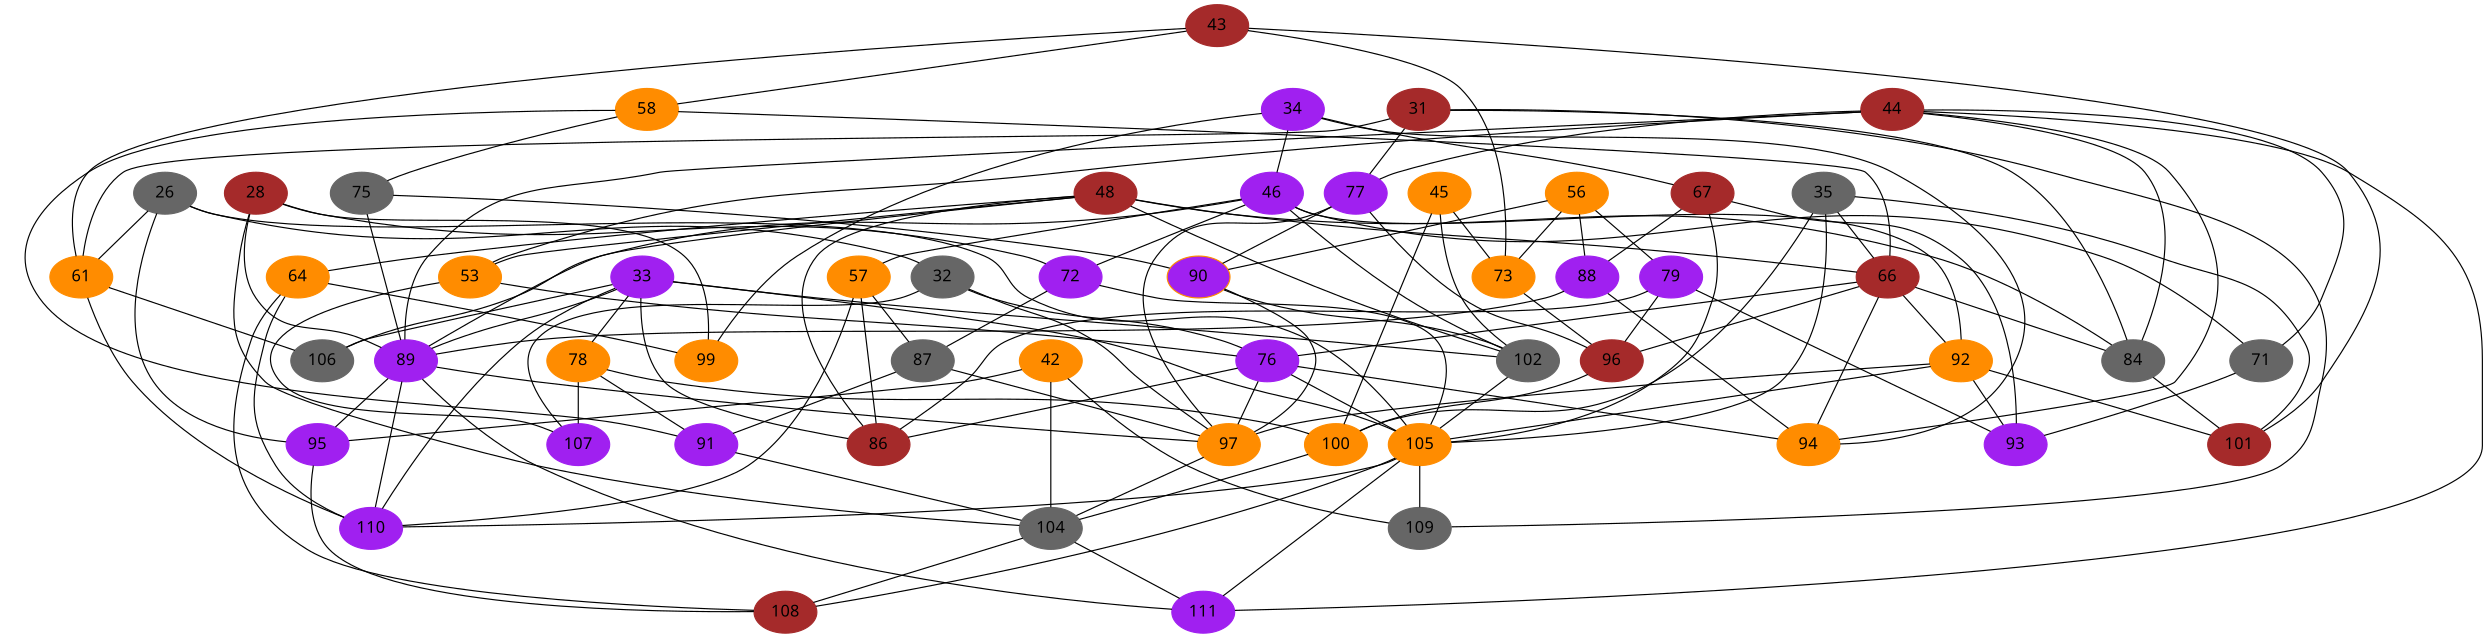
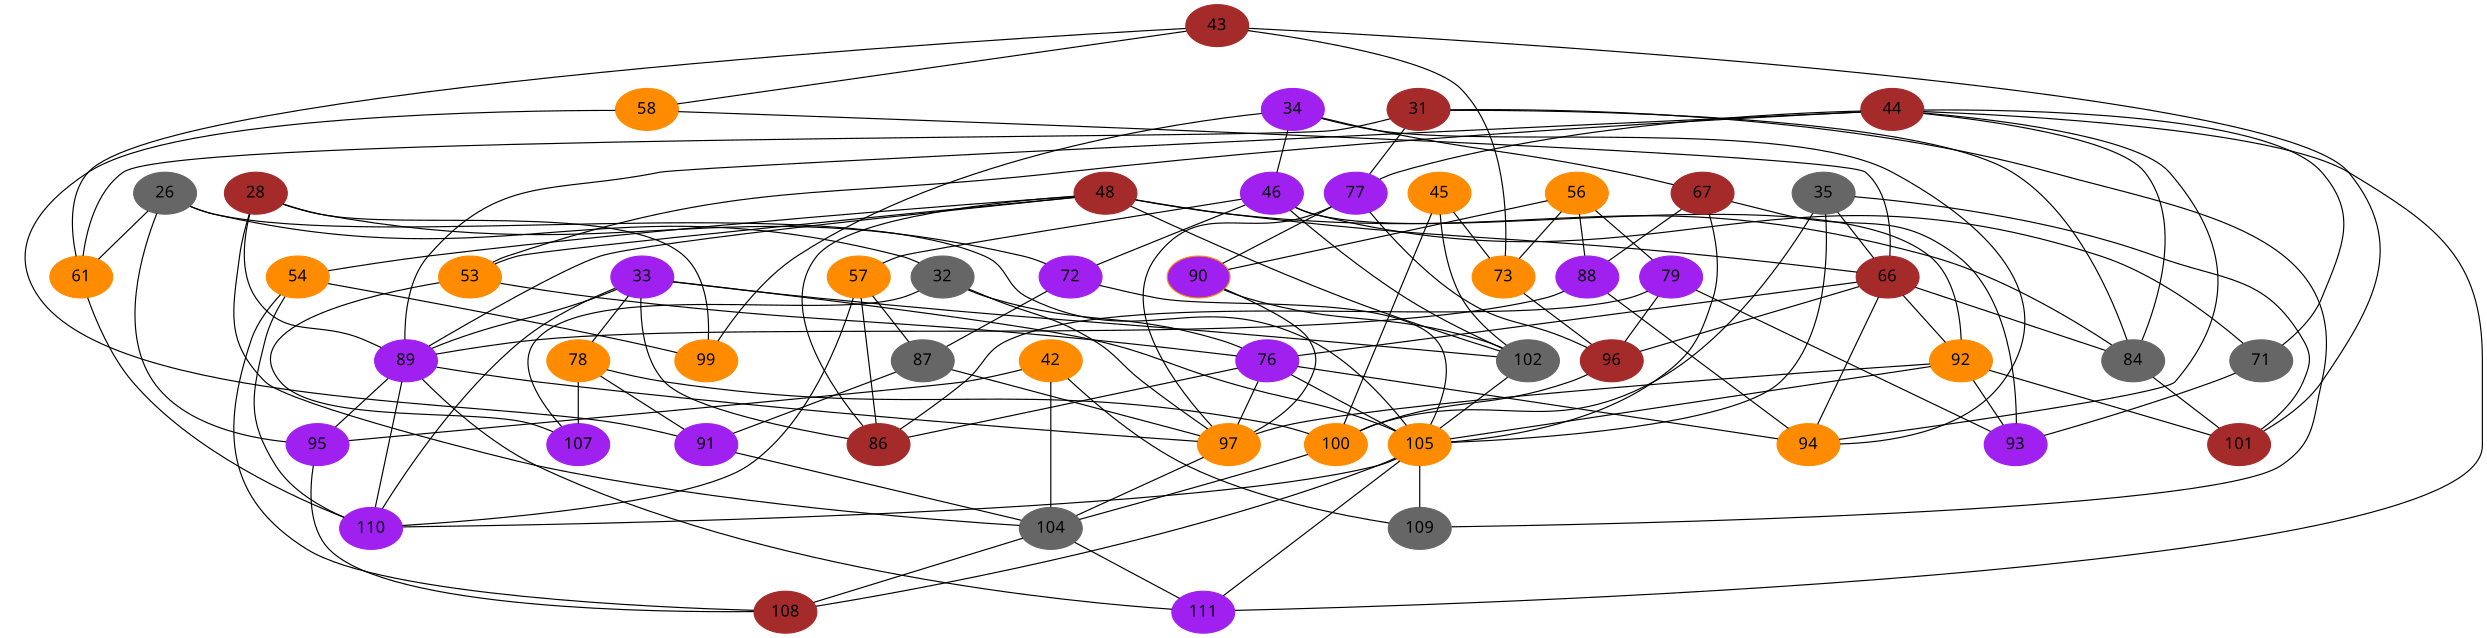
  graph {
    fontname="Noto Sans"
    node [color=darkorange fontname="Noto Sans" style=filled]
    edge [fontname="Noto Sans"]
    26 [color=gray40]
    32 [color=gray40]
    61 [super="+14"]
    95 [color=purple super="+37"]
    105 [super="+74+68"]
    76 [color=purple super="+36"]
    97 [super="+80+83"]
    107 [color=purple]
-   106 [color=gray40]
    110 [color=purple super="+98+24"]
    108 [color=brown]
    109 [color=gray40]
    111 [color=purple super="+82"]
    72 [color=purple super="+65"]
    87 [color=gray40]
    28 [color=brown]
    89 [color=purple super="+21+52+23+54"]
    99
    104 [color=gray40 super="+3+38+60"]
    31 [color=brown]
    77 [color=purple super="+40"]
    84 [color=gray40 super="+59"]
    90 [fillcolor=purple super="+81"]
    96 [color=brown super="+69"]
    101 [color=brown]
    86 [color=brown super="+13"]
    94 [super="+70"]
    33 [color=purple super="+8"]
    78
    102 [color=gray40 super="+4+12"]
    100 [super="+29"]
    91 [color=purple]
    46 [color=purple super="+39"]
    71 [color=gray40]
    57 [super="+50"]
    92 [super="+85+62"]
    34 [color=purple]
    67 [color=brown]
    88 [color=purple]
    93 [color=purple super="+63"]
    66 [color=brown super="+55"]
    35 [color=gray40]
    42
    43 [color=brown]
    58
    73
-   75 [color=gray40]
    44 [color=brown super="+17+20"]
    53
    45
    48 [color=brown super="+41"]
-   64
+   64 [label=54]
    56
    79 [color=purple]
    26 -- 32
    26 -- 61
    26 -- 95
    26 -- 105
    32 -- 76
    32 -- 97
    32 -- 107
-   61 -- 106 [weight=2]
    61 -- 110
    95 -- 108
    105 -- 110
    105 -- 108
    105 -- 109
    105 -- 111 [weight=2]
    76 -- 105 [weight=2]
    76 -- 97
    76 -- 86
    76 -- 94 [weight=2]
    97 -- 104 [weight=2]
    72 -- 105
    72 -- 87
    87 -- 97
    87 -- 91
    28 -- 72
    28 -- 89
    28 -- 99
    28 -- 104
    89 -- 95 [weight=3]
    89 -- 97
    89 -- 110 [weight=3]
    89 -- 111 [weight=2]
    104 -- 108
    104 -- 111
    31 -- 61
    31 -- 109
    31 -- 77
    31 -- 84
    77 -- 97
    77 -- 90
    77 -- 96
    84 -- 101
    90 -- 97
    90 -- 102 [weight=2]
    96 -- 100
    33 -- 105
-   33 -- 106
    33 -- 110
    33 -- 89
    33 -- 86
    33 -- 78
    33 -- 102
    78 -- 107
    78 -- 100
    78 -- 91
    102 -- 105
    100 -- 104
    91 -- 104
-   46 -- 106
    46 -- 72
    46 -- 102 [weight=2]
    46 -- 71
    46 -- 57 [weight=2]
    46 -- 92 [weight=2]
    71 -- 93 [weight=2]
    57 -- 110
    57 -- 87
    57 -- 86 [weight=2]
    92 -- 105
    92 -- 97 [weight=4]
    92 -- 101
    92 -- 93 [weight=2]
    34 -- 99
    34 -- 94
    34 -- 46
    34 -- 67
    67 -- 105
    67 -- 88
    67 -- 93
    88 -- 89
    88 -- 94
    66 -- 76 [weight=2]
    66 -- 84
    66 -- 96 [weight=2]
    66 -- 94
    66 -- 92
    35 -- 105
    35 -- 101
    35 -- 100
    35 -- 66
    42 -- 95
    42 -- 109
    42 -- 104 [weight=2]
    43 -- 61
    43 -- 101
    43 -- 58
    43 -- 73
    58 -- 91
    58 -- 66
-   58 -- 75
    73 -- 96
-   75 -- 89 [weight=2]
-   75 -- 90
    44 -- 111
    44 -- 89
    44 -- 77 [weight=2]
    44 -- 84
    44 -- 94
    44 -- 71
    44 -- 53
    53 -- 76
    53 -- 107
    45 -- 102
    45 -- 100 [weight=2]
    45 -- 73
    48 -- 89
    48 -- 84 [weight=2]
    48 -- 86
    48 -- 102
    48 -- 66
    48 -- 53
    48 -- 64
    64 -- 110
    64 -- 108
    64 -- 99
    56 -- 90
    56 -- 88
    56 -- 73
    56 -- 79
    79 -- 96
    79 -- 86
    79 -- 93
  }
